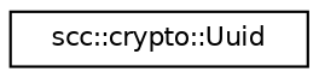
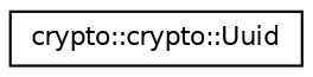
  digraph {
    rankdir=LR
-   n1 [color=black fillcolor=white fontname=Helvetica fontsize=10 height=0.2 label="scc::crypto::Uuid" shape=record style=filled width=0.4]
+   n1 [color=black fillcolor=white fontname=Helvetica fontsize=10 height=0.2 label="crypto::crypto::Uuid" shape=record style=filled width=0.4]
  }
